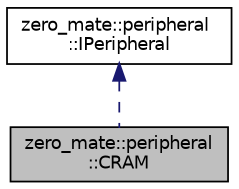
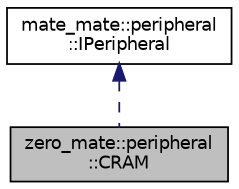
  digraph {
    node [color=black fontname=Helvetica fontsize=10 shape=record]
    n1 [fillcolor=grey75 fontcolor=black height=0.2 label="zero_mate::peripheral\l::CRAM" style=filled width=0.4]
-   n2 [height=0.2 label="zero_mate::peripheral\l::IPeripheral" width=0.4]
+   n2 [height=0.2 label="mate_mate::peripheral\l::IPeripheral" width=0.4]
    n2 -> n1 [color=midnightblue dir=back fontname=Helvetica fontsize=10 labelfontname=Helvetica labelfontsize=10 style=dashed]
  }
